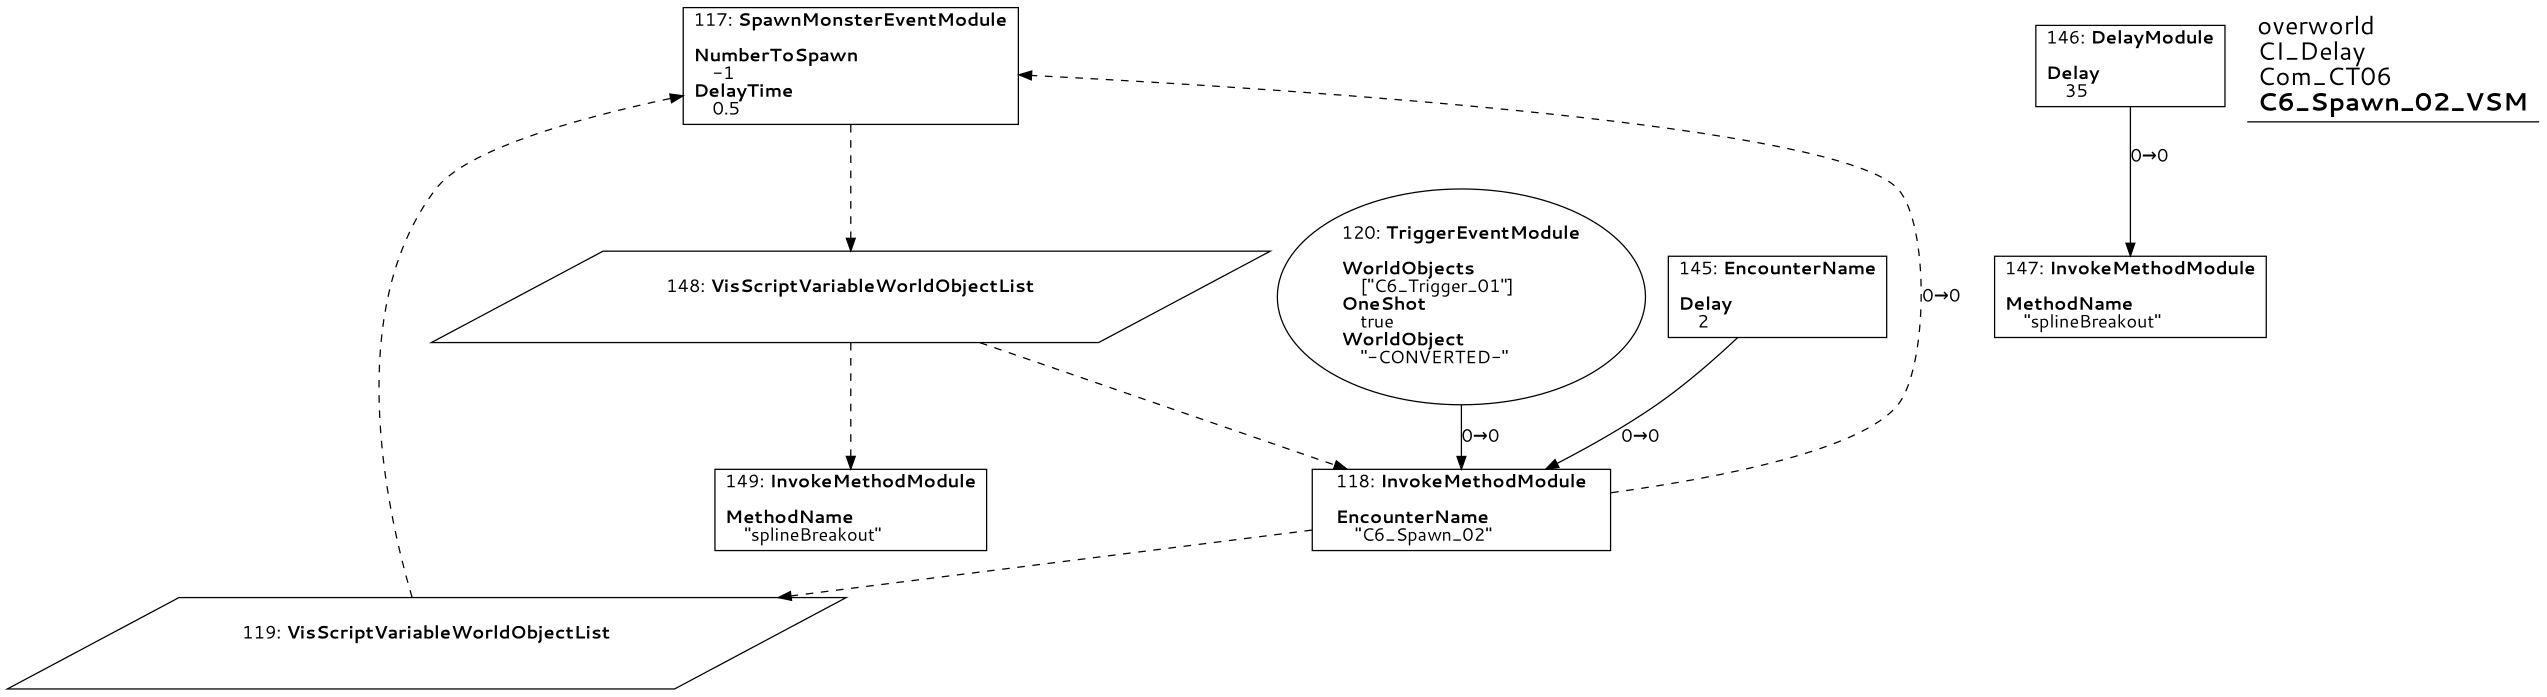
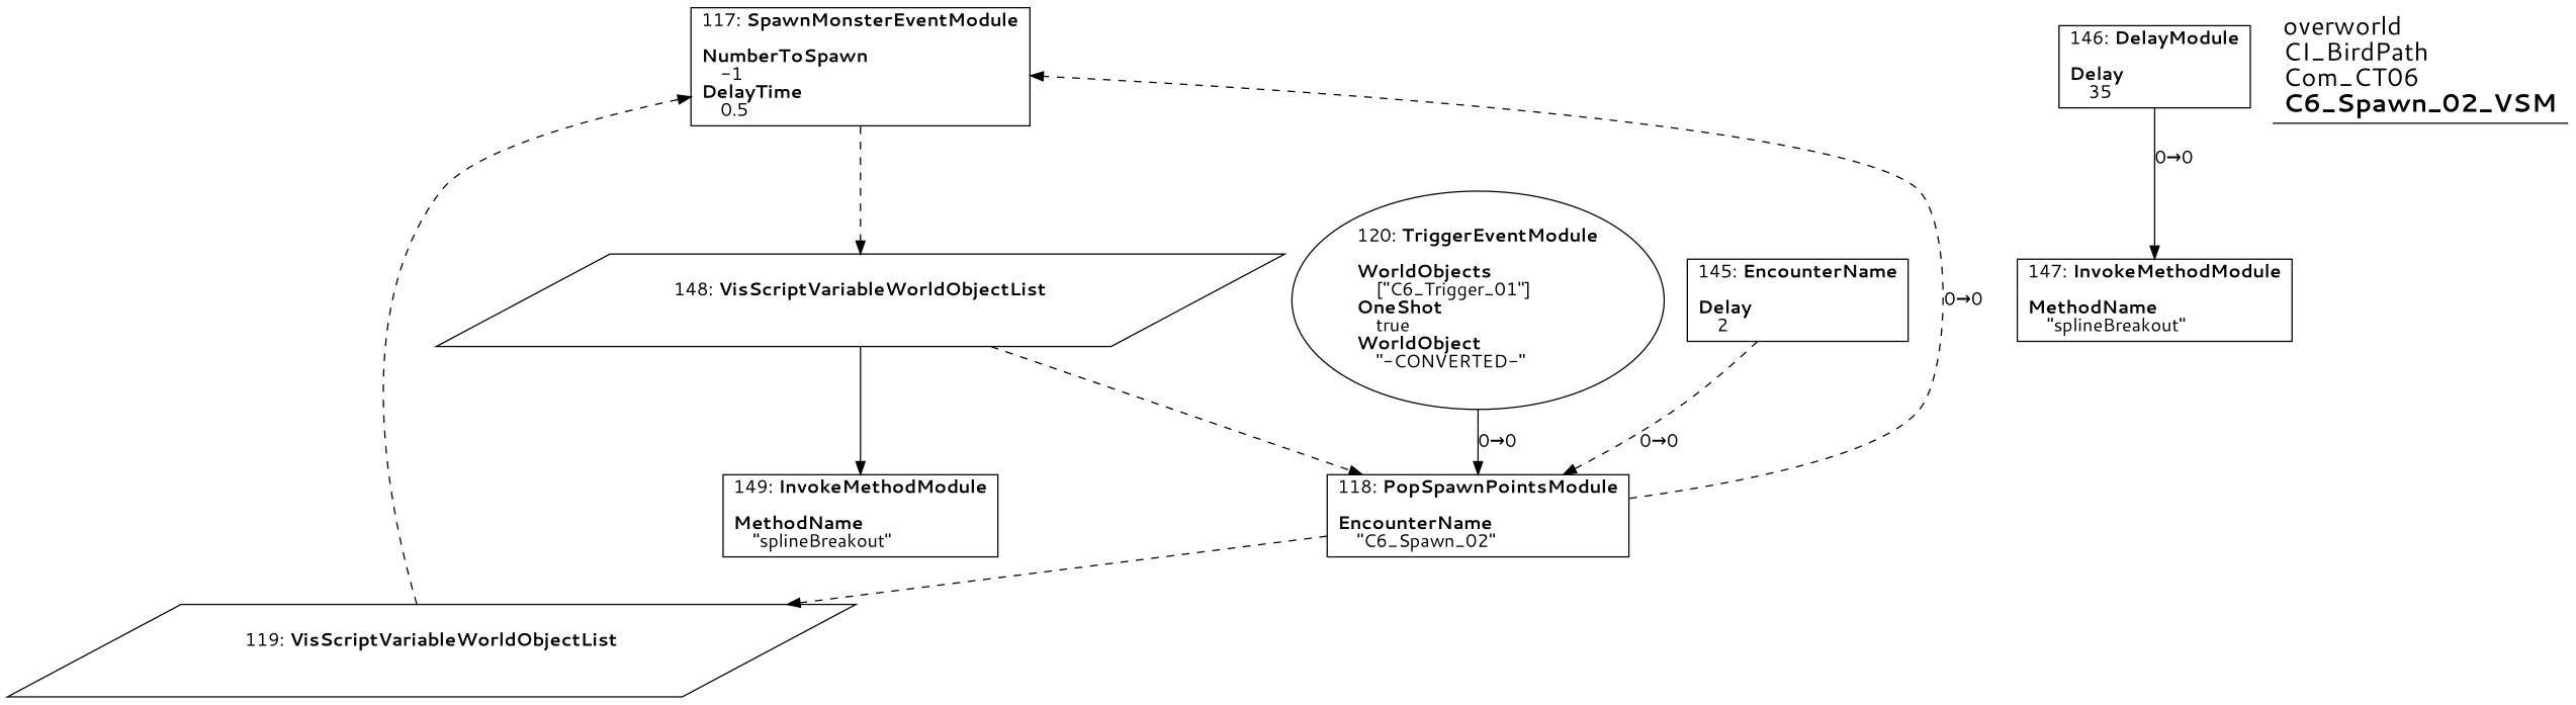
  digraph {
    fontname="Segoe UI"
    splines=spline
    node [fontname="Segoe UI" shape=box]
    edge [fontname="Segoe UI" style=dashed]
    n1 [label=<117: <b>SpawnMonsterEventModule</b><br/><br/><b>NumberToSpawn</b><br align="left"/>    -1<br align="left"/><b>DelayTime</b><br align="left"/>    0.5<br align="left"/>>]
    n2 [label=<148: <b>VisScriptVariableWorldObjectList</b><br/><br/>> shape=parallelogram]
    n3 [label=<146: <b>DelayModule</b><br/><br/><b>Delay</b><br align="left"/>    35<br align="left"/>>]
    n4 [label=<147: <b>InvokeMethodModule</b><br/><br/><b>MethodName</b><br align="left"/>    &quot;splineBreakout&quot;<br align="left"/>>]
    n5 [label=<149: <b>InvokeMethodModule</b><br/><br/><b>MethodName</b><br align="left"/>    &quot;splineBreakout&quot;<br align="left"/>>]
-   n6 [label=<118: <b>InvokeMethodModule</b><br/><br/><b>EncounterName</b><br align="left"/>    &quot;C6_Spawn_02&quot;<br align="left"/>>]
+   n6 [label=<118: <b>PopSpawnPointsModule</b><br/><br/><b>EncounterName</b><br align="left"/>    &quot;C6_Spawn_02&quot;<br align="left"/>>]
    n7 [label=<119: <b>VisScriptVariableWorldObjectList</b><br/><br/>> shape=parallelogram]
    n8 [label=<120: <b>TriggerEventModule</b><br/><br/><b>WorldObjects</b><br align="left"/>    [&quot;C6_Trigger_01&quot;]<br align="left"/><b>OneShot</b><br align="left"/>    true<br align="left"/><b>WorldObject</b><br align="left"/>    &quot;-CONVERTED-&quot;<br align="left"/>> shape=oval]
    n9 [label=<145: <b>EncounterName</b><br/><br/><b>Delay</b><br align="left"/>    2<br align="left"/>>]
-   n10 [label=<<font point-size="20">overworld<br align="left"/>CI_Delay<br align="left"/>Com_CT06<br align="left"/><b>C6_Spawn_02_VSM</b><br align="left"/></font>> shape=underline]
+   n10 [label=<<font point-size="20">overworld<br align="left"/>CI_BirdPath<br align="left"/>Com_CT06<br align="left"/><b>C6_Spawn_02_VSM</b><br align="left"/></font>> shape=underline]
    n1 -> n2
-   n2 -> n5
+   n2 -> n5 [style=solid]
    n2 -> n6
    n3 -> n4 [label="0→0" style=""]
    n6 -> n1 [label="0→0"]
    n6 -> n7
    n7 -> n1
    n8 -> n6 [label="0→0" style=""]
-   n9 -> n6 [label="0→0" style=""]
+   n9 -> n6 [label="0→0"]
  }
